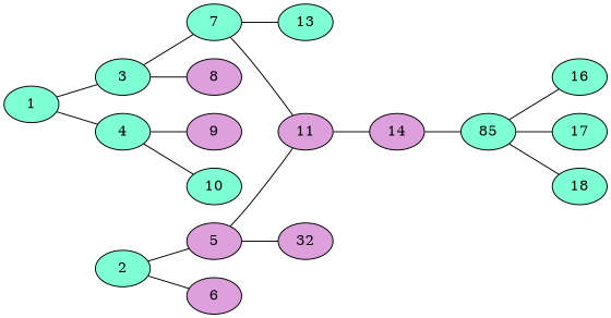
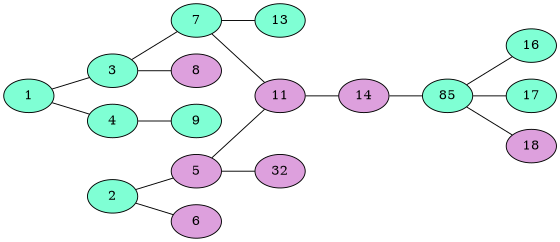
  graph {
    rankdir=LR
    node [chem=C fillcolor=aquamarine style=filled]
    edge [valence=1]
    1
    3
    4 [chem=N]
    5 [fillcolor=plum]
    2
    6 [chem=Cl fillcolor=plum]
    7
    8 [chem=Cl fillcolor=plum]
-   9 [chem=O fillcolor=plum]
-   10 [chem=O]
+   9 [chem=O]
    11 [fillcolor=plum]
    n12 [chem=Cl fillcolor=plum label=32]
    13 [chem=Cl]
    14 [chem=O fillcolor=plum]
    n15 [label=85]
    16 [chem=H]
    17 [chem=H]
-   18 [chem=H]
+   18 [chem=H fillcolor=plum]
    1 -- 3
    1 -- 4
    3 -- 7 [valence=2]
    3 -- 8
    4 -- 9 [valence=2]
-   4 -- 10
    5 -- 11 [valence=2]
    5 -- n12
    2 -- 5
    2 -- 6
    7 -- 11
    7 -- 13
    11 -- 14
    14 -- n15
    n15 -- 16
    n15 -- 17
    n15 -- 18
  }
